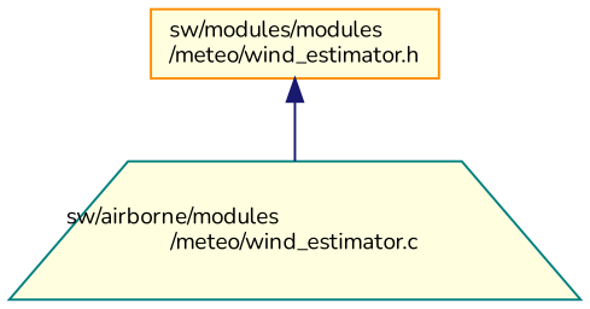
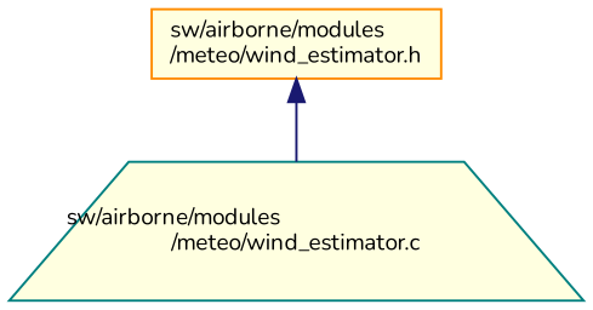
  digraph {
    fontname=Nunito
    node [fillcolor=lightyellow fontname=Nunito fontsize=10 style=filled]
-   n1 [color=darkorange fontcolor=black height=0.2 label="sw/modules/modules\l/meteo/wind_estimator.h" shape=box width=0.4]
+   n1 [color=darkorange fontcolor=black height=0.2 label="sw/airborne/modules\l/meteo/wind_estimator.h" shape=box width=0.4]
    n2 [color=teal height=0.2 label="sw/airborne/modules\l/meteo/wind_estimator.c" shape=trapezium width=0.4]
    n1 -> n2 [color=midnightblue dir=back fontname=Nunito fontsize=10 labelfontname=FreeSans labelfontsize=10 style=solid]
  }
